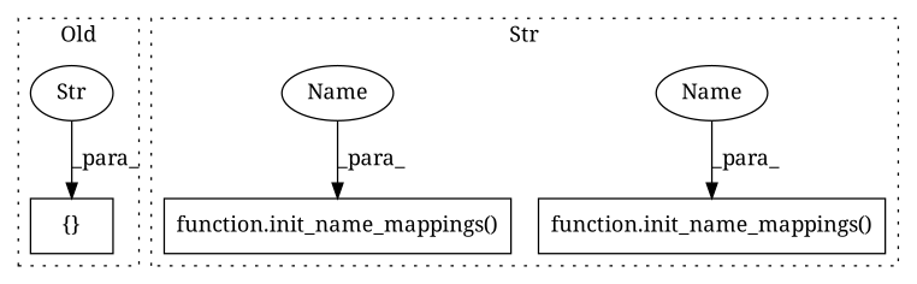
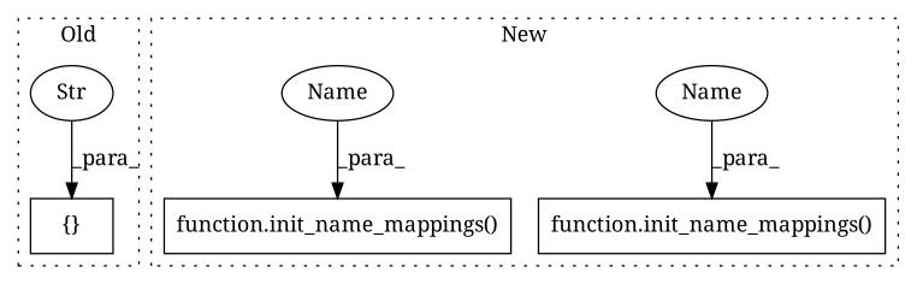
  digraph {
    fontname="Noto Serif"
    node [a=75 l="19,1" shape=box fontname="Noto Serif"]
    edge [fontname="Noto Serif"]
    n1 [a=59 l="1,0" label="{}" s="9351,9424"]
    n2 [a=66 l=35 label=Str s=9389 shape=ellipse]
    n3 [label="function.init_name_mappings()" s="12856,12889"]
    n4 [label="function.init_name_mappings()" s="14370,14403"]
    n5 [a=87 l=14 label=Name s=14389 shape=ellipse]
    n6 [a=87 l=14 label=Name s=12875 shape=ellipse]
    subgraph cluster_1 {
      label=Old
      style=dotted
      n1
      n2
    }
    subgraph cluster_2 {
-     label=Str
+     label=New
      style=dotted
      n3
      n4
      n5
      n6
    }
    n2 -> n1 [label=_para_]
    n5 -> n4 [label=_para_]
    n6 -> n3 [label=_para_]
  }
